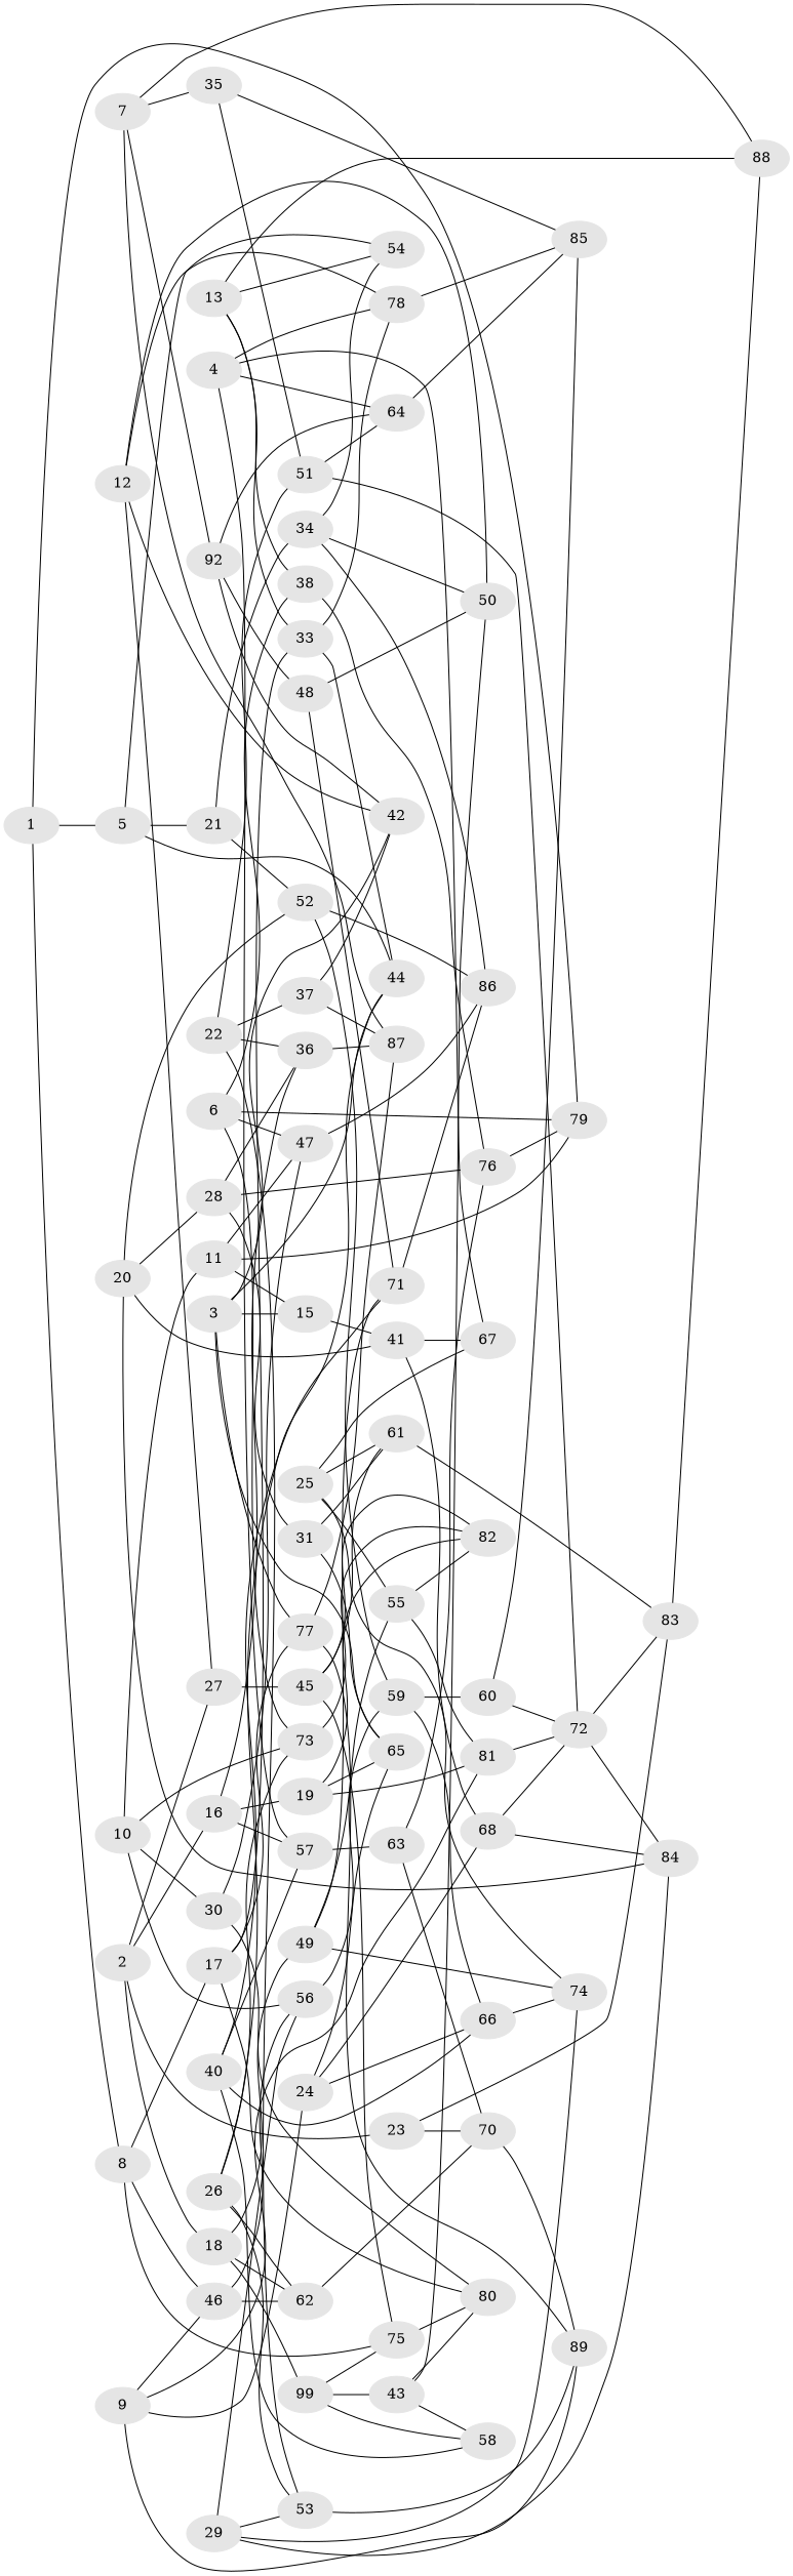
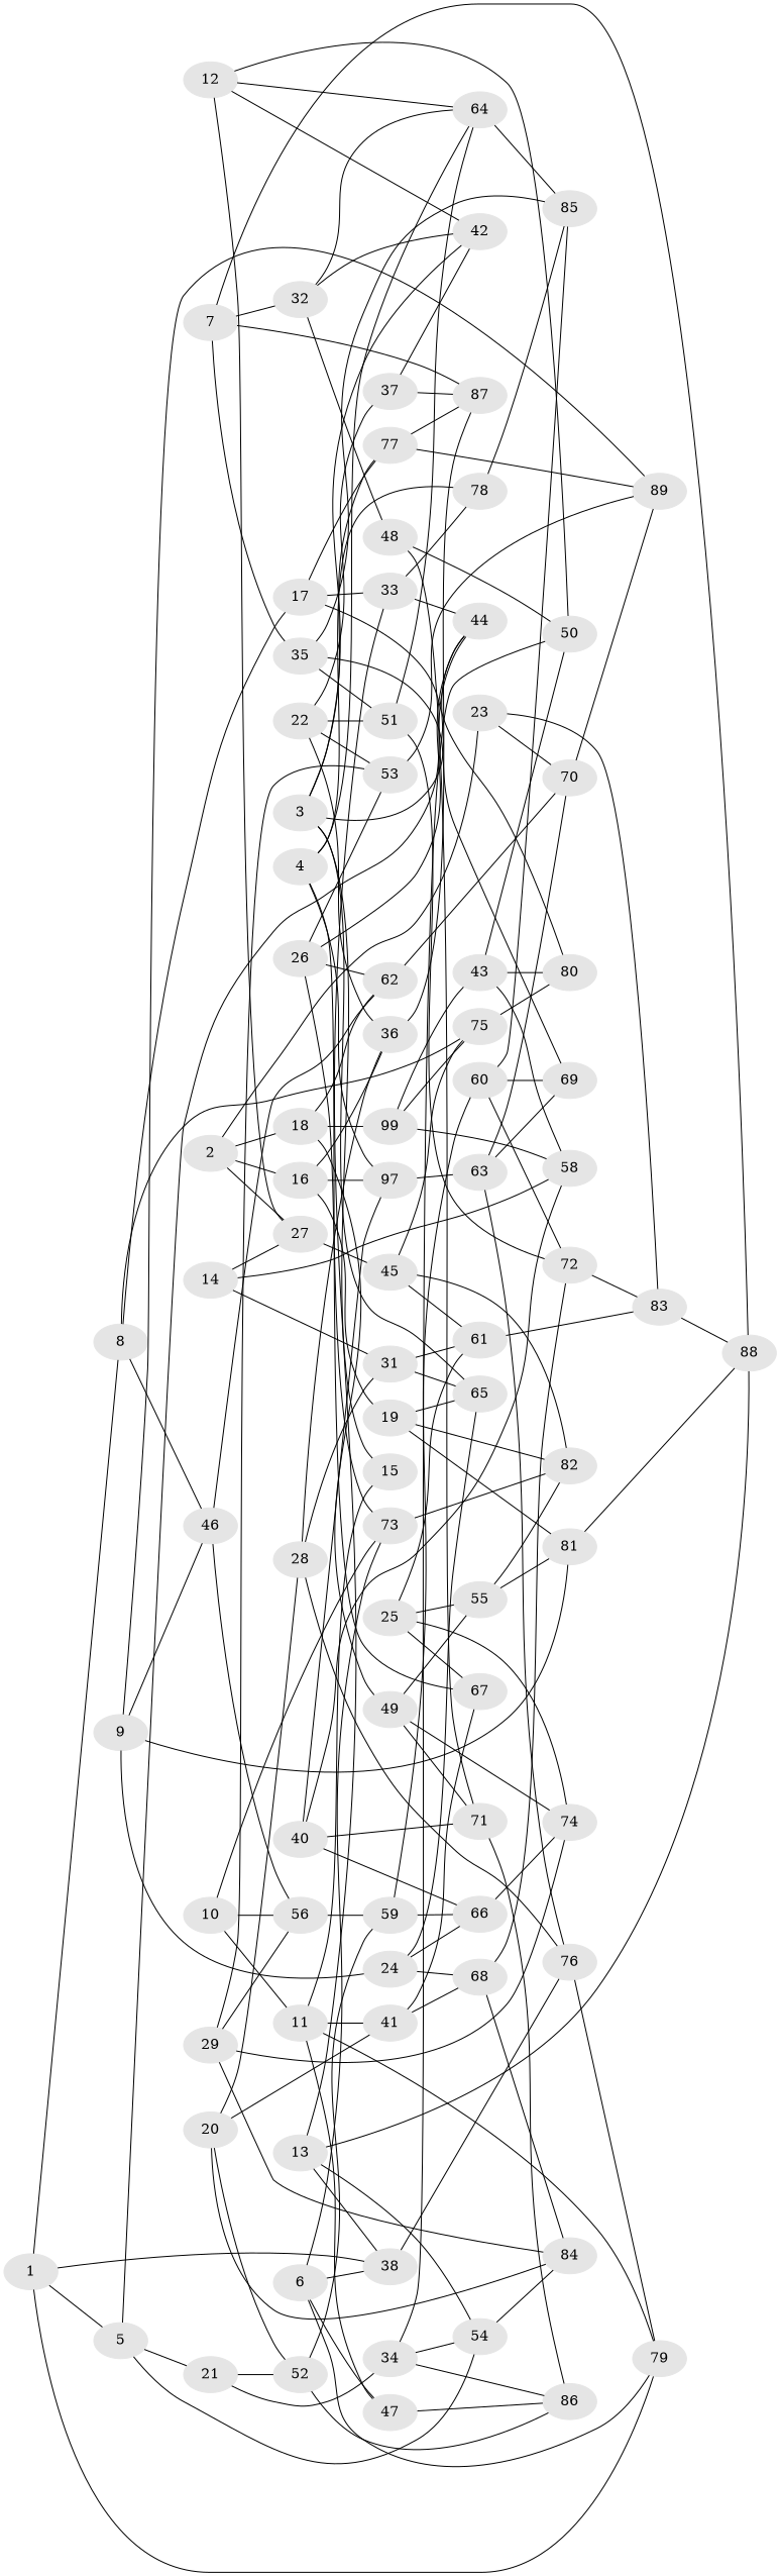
  graph {
    rankdir=LR
    node [color=gray90 style=filled]
    1
    5
    8
    38
    79
    44
    21
    54
    17
    46
    75
    76
    2
    16
    18
    23
    27
-   57
+   57 [label=97]
    19
    36
    n21 [label=99]
    49
    62
    70
    83
    45
    3
    15
    65
    77
    42
    41
    87
    89
    4
    64
    67
    78
    63
    85
    52
    34
    84
    6
    47
    73
    86
    82
    7
-   32 [label=92]
+   32
    35
    88
    48
    51
+   69
    33
    80
    56
    9
    24
    81
    66
    68
    10
    11
-   30
    59
    12
    50
    13
+   14
    31
    58
    61
    43
    55
    74
    71
    20
    28
    22
    37
    53
    72
    25
    26
    29
    40
    60
    1 -- 5
    1 -- 8
+   1 -- 38
    1 -- 79
    5 -- 44
    5 -- 21
    5 -- 54
    8 -- 17
    8 -- 46
    8 -- 75
    38 -- 76
    21 -- 52
    21 -- 34
-   72 -- 84
+   54 -- 84
    17 -- 77
    17 -- 33
    17 -- 80
    46 -- 62
    46 -- 56
    75 -- 80
    76 -- 79
    2 -- 16
    2 -- 18
    2 -- 23
    2 -- 27
    16 -- 57
    16 -- 19
    16 -- 36
    18 -- n21
    18 -- 49
    18 -- 62
    23 -- 70
    23 -- 83
    27 -- 45
    57 -- 63
    19 -- 65
    19 -- 82
    19 -- 81
    36 -- 87
    n21 -- 75
    n21 -- 58
    n21 -- 43
    49 -- 55
    49 -- 74
    49 -- 71
    62 -- 70
    70 -- 89
    83 -- 88
    45 -- 75
    45 -- 82
    45 -- 61
    3 -- 44
    3 -- 15
    3 -- 65
    3 -- 77
    3 -- 42
-   15 -- 41
+   11 -- 41
    77 -- 87
    77 -- 89
    41 -- 67
    41 -- 68
    4 -- 57
    4 -- 64
    4 -- 67
    4 -- 78
    64 -- 85
    78 -- 85
    63 -- 76
    63 -- 70
+   63 -- 69
    52 -- 86
    52 -- 59
    34 -- 54
    34 -- 86
    34 -- 50
    6 -- 38
    6 -- 79
    6 -- 47
    6 -- 73
    47 -- 86
    73 -- 82
    7 -- 87
    7 -- 32
    7 -- 35
    7 -- 88
    32 -- 42
    32 -- 64
    32 -- 48
    35 -- 85
    35 -- 51
+   35 -- 69
    48 -- 50
    48 -- 71
    51 -- 64
    51 -- 72
    33 -- 44
    33 -- 78
    56 -- 59
    9 -- 46
    9 -- 89
    9 -- 24
    9 -- 81
    24 -- 65
    24 -- 66
    24 -- 68
-   81 -- 72
+   81 -- 88
    66 -- 74
    68 -- 84
    68 -- 72
    10 -- 73
    10 -- 56
    10 -- 11
-   10 -- 30
    11 -- 79
    11 -- 15
    11 -- 47
-   30 -- 47
-   30 -- 80
    59 -- 66
    59 -- 60
    12 -- 27
    12 -- 42
-   12 -- 78
+   12 -- 64
    12 -- 50
    13 -- 38
    13 -- 54
    13 -- 88
    13 -- 33
+   14 -- 27
+   14 -- 31
+   14 -- 58
    31 -- 65
    31 -- 61
    61 -- 83
    43 -- 80
    43 -- 50
    43 -- 58
    55 -- 82
    55 -- 81
    71 -- 86
    20 -- 41
    20 -- 52
    20 -- 84
    20 -- 28
    28 -- 76
    28 -- 36
    28 -- 31
    22 -- 36
    22 -- 51
    22 -- 37
    22 -- 53
    37 -- 42
    37 -- 87
    53 -- 89
    72 -- 83
    25 -- 67
    25 -- 61
    25 -- 55
    25 -- 74
    26 -- 44
    26 -- 62
    26 -- 73
    26 -- 53
    29 -- 84
    29 -- 56
    29 -- 74
    29 -- 53
    40 -- 57
    40 -- 66
    40 -- 58
    40 -- 71
    60 -- 85
+   60 -- 69
    60 -- 72
  }
